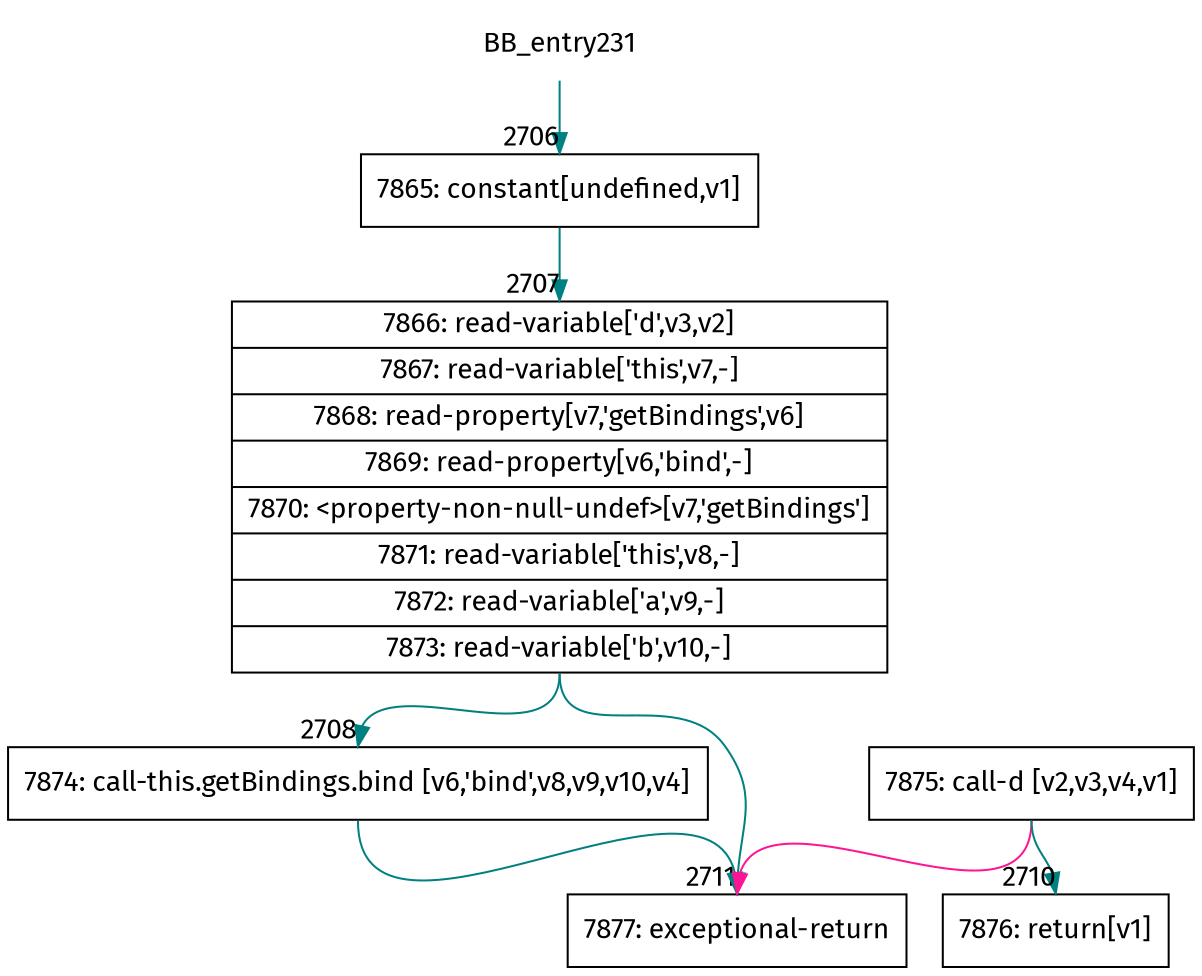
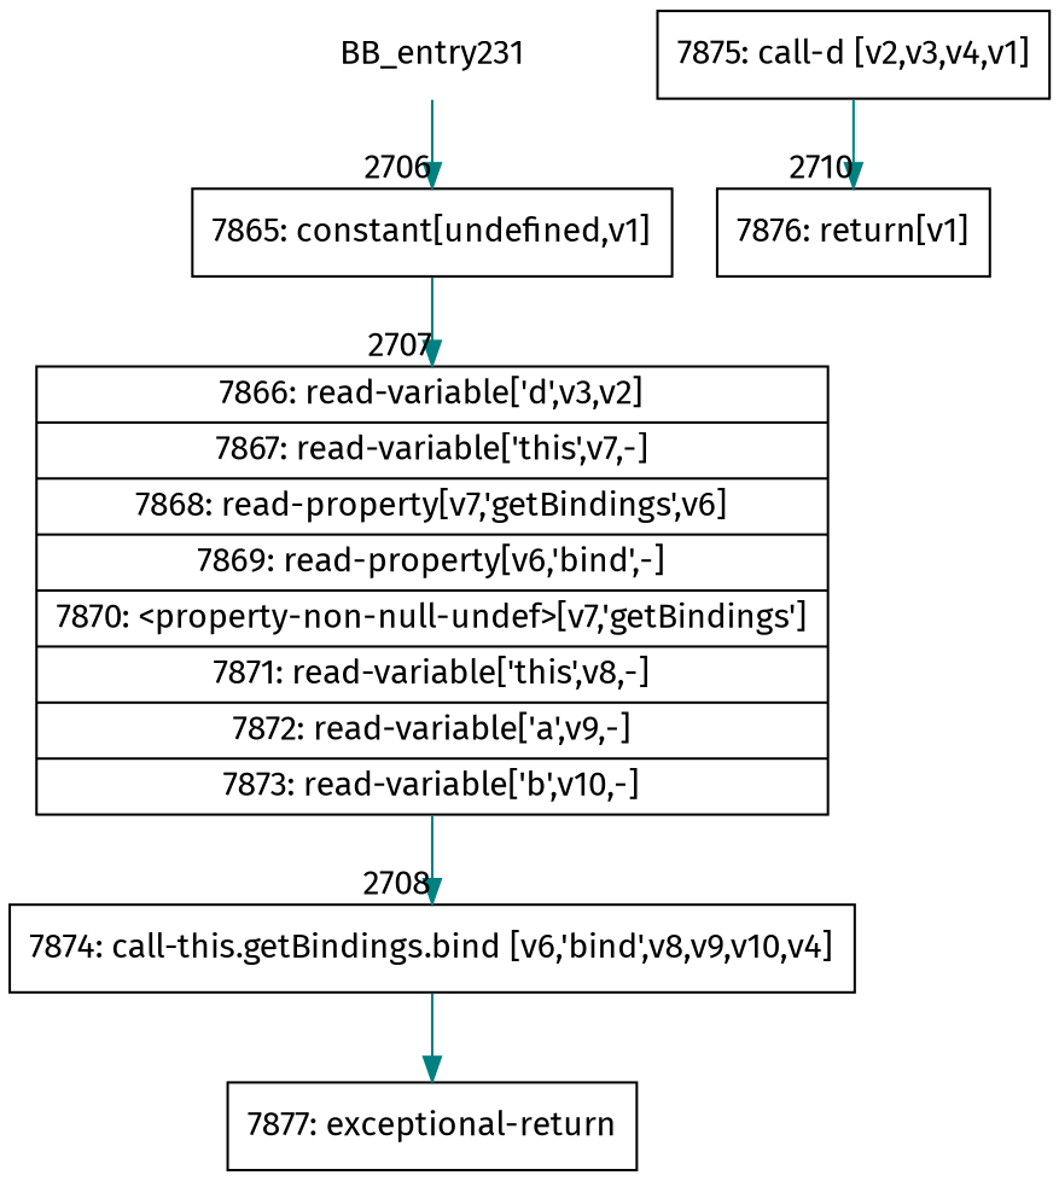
  digraph {
    fontname="Fira Sans"
    rankdir=TD
    node [fontname="Fira Sans" shape=record]
    edge [color=teal fontname="Fira Sans" headport=n tailport=s]
    n1 [label=BB_entry231 shape=none]
    n2 [label="{7865: constant[undefined,v1]}"]
    n3 [label="{7866: read-variable['d',v3,v2]|7867: read-variable['this',v7,-]|7868: read-property[v7,'getBindings',v6]|7869: read-property[v6,'bind',-]|7870: \<property-non-null-undef\>[v7,'getBindings']|7871: read-variable['this',v8,-]|7872: read-variable['a',v9,-]|7873: read-variable['b',v10,-]}"]
    n4 [label="{7874: call-this.getBindings.bind [v6,'bind',v8,v9,v10,v4]}"]
    n5 [label="{7877: exceptional-return}"]
    n6 [label="{7875: call-d [v2,v3,v4,v1]}"]
    n7 [label="{7876: return[v1]}"]
    n1 -> n2 [headlabel="    2706"]
    n2 -> n3 [headlabel="      2707"]
    n3 -> n4 [headlabel="      2708"]
-   n3 -> n5 [headlabel="      2711"]
    n4 -> n5
-   n6 -> n5 [color=deeppink]
    n6 -> n7 [headlabel="      2710"]
  }
